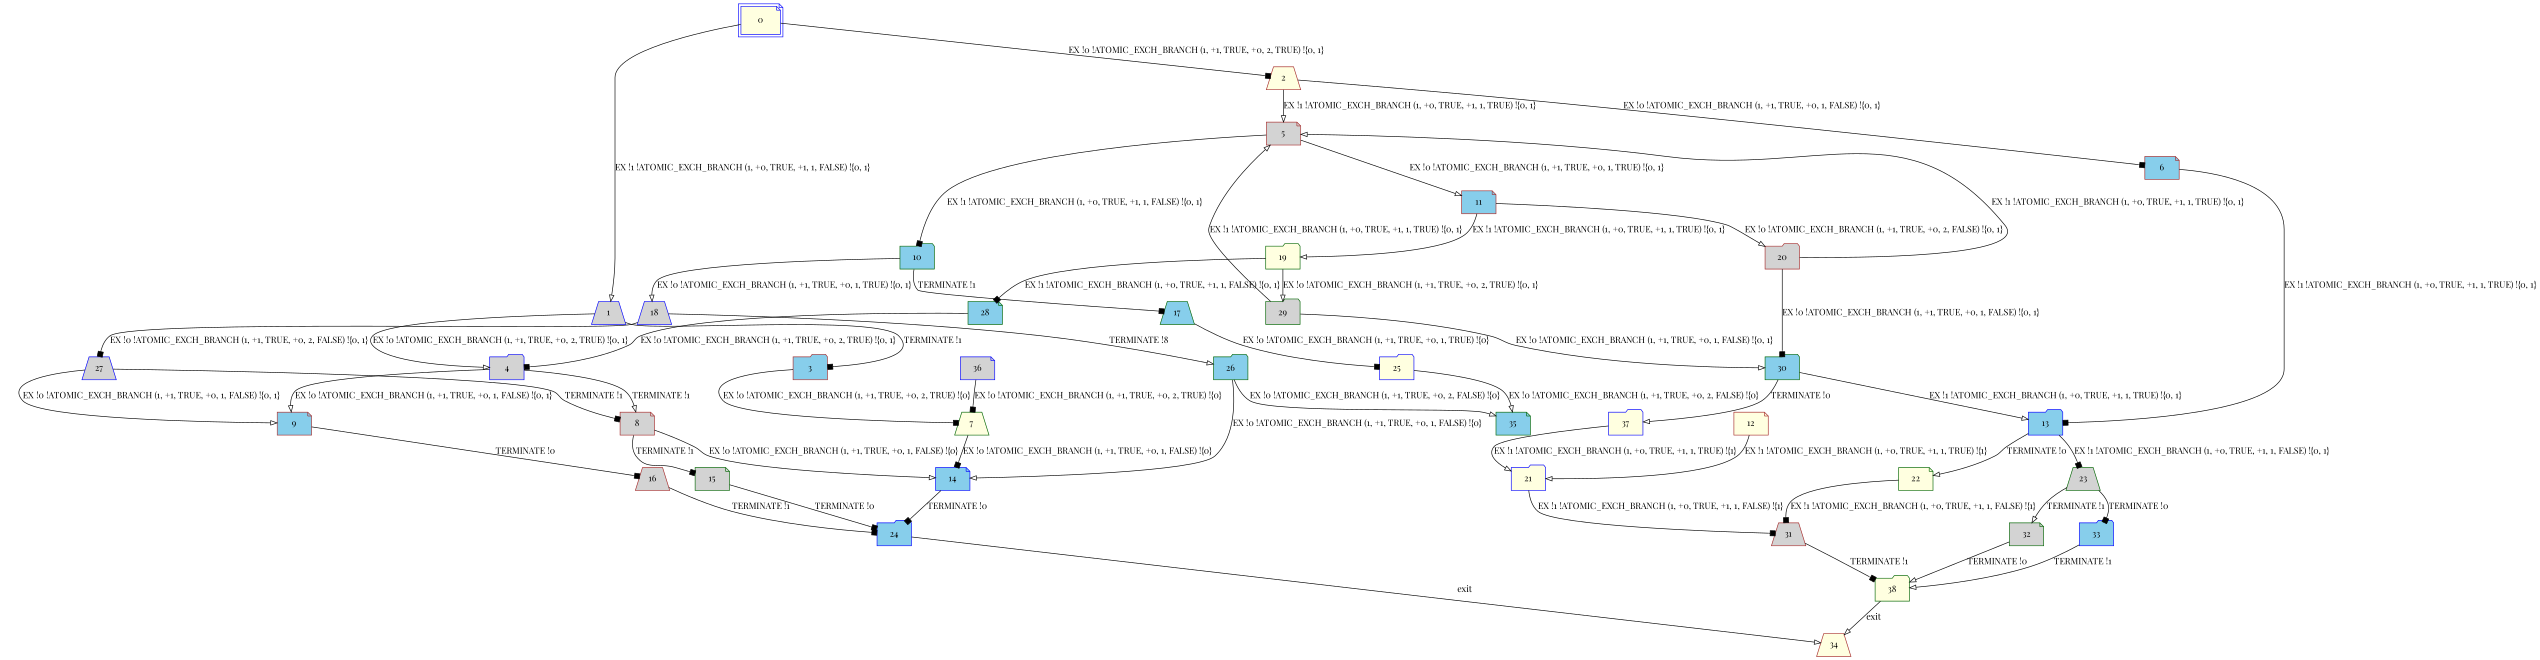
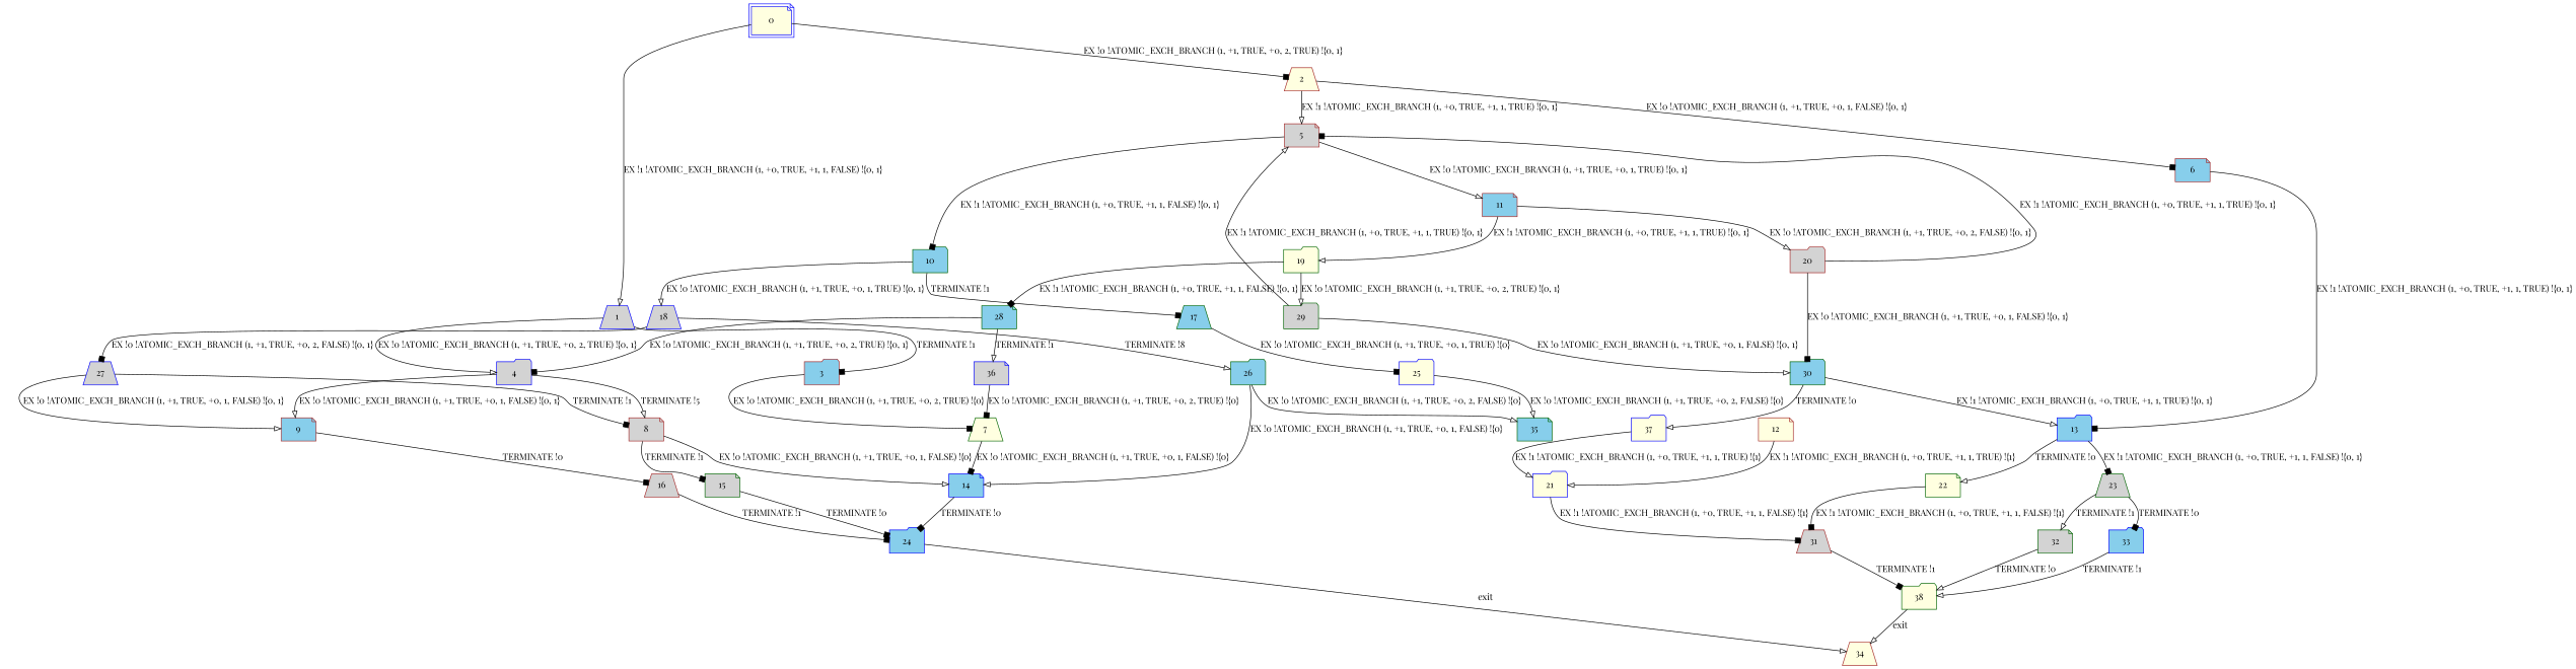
  digraph {
    fontname="Playfair Display"
    node [color=darkgreen fillcolor=lightgrey fontname="Playfair Display" shape=folder style=filled]
    edge [arrowhead=onormal fontname="Playfair Display"]
    0 [color=blue fillcolor=lightyellow peripheries=2 shape=note]
    1 [color=blue shape=trapezium]
    2 [color=brown fillcolor=lightyellow shape=trapezium]
    3 [color=brown fillcolor=skyblue]
    4 [color=blue]
    5 [color=brown shape=note]
    6 [color=brown fillcolor=skyblue shape=note]
    7 [fillcolor=lightyellow shape=trapezium]
    8 [color=brown shape=note]
    9 [color=brown fillcolor=skyblue shape=note]
    10 [fillcolor=skyblue]
    11 [color=brown fillcolor=skyblue shape=note]
    13 [color=blue fillcolor=skyblue]
    14 [color=blue fillcolor=skyblue shape=note]
    15 [shape=note]
    16 [color=brown shape=trapezium]
    17 [fillcolor=skyblue shape=trapezium]
    18 [color=blue shape=trapezium]
    19 [fillcolor=lightyellow]
    20 [color=brown]
    12 [color=brown fillcolor=lightyellow shape=note]
    21 [color=blue fillcolor=lightyellow]
    22 [fillcolor=lightyellow shape=note]
    23 [shape=trapezium]
    24 [color=blue fillcolor=skyblue]
    25 [color=blue fillcolor=lightyellow]
    26 [fillcolor=skyblue]
    27 [color=blue shape=trapezium]
    28 [fillcolor=skyblue shape=note]
    29
    30 [fillcolor=skyblue]
    31 [color=brown shape=trapezium]
    32 [shape=note]
    33 [color=blue fillcolor=skyblue]
    34 [color=brown fillcolor=lightyellow shape=trapezium]
    35 [fillcolor=skyblue shape=note]
    36 [color=blue shape=note]
    37 [color=blue fillcolor=lightyellow]
    38 [fillcolor=lightyellow]
    0 -> 1 [label="EX !1 !ATOMIC_EXCH_BRANCH (1, +0, TRUE, +1, 1, FALSE) !{0, 1}"]
    0 -> 2 [arrowhead=box label="EX !0 !ATOMIC_EXCH_BRANCH (1, +1, TRUE, +0, 2, TRUE) !{0, 1}"]
    1 -> 3 [arrowhead=box label="TERMINATE !1"]
    1 -> 4 [label="EX !0 !ATOMIC_EXCH_BRANCH (1, +1, TRUE, +0, 2, TRUE) !{0, 1}"]
    2 -> 5 [label="EX !1 !ATOMIC_EXCH_BRANCH (1, +0, TRUE, +1, 1, TRUE) !{0, 1}"]
    2 -> 6 [arrowhead=box label="EX !0 !ATOMIC_EXCH_BRANCH (1, +1, TRUE, +0, 1, FALSE) !{0, 1}"]
    3 -> 7 [arrowhead=box label="EX !0 !ATOMIC_EXCH_BRANCH (1, +1, TRUE, +0, 2, TRUE) !{0}"]
-   4 -> 8 [label="TERMINATE !1"]
+   4 -> 8 [label="TERMINATE !5"]
    4 -> 9 [label="EX !0 !ATOMIC_EXCH_BRANCH (1, +1, TRUE, +0, 1, FALSE) !{0, 1}"]
    5 -> 10 [arrowhead=box label="EX !1 !ATOMIC_EXCH_BRANCH (1, +0, TRUE, +1, 1, FALSE) !{0, 1}"]
    5 -> 11 [label="EX !0 !ATOMIC_EXCH_BRANCH (1, +1, TRUE, +0, 1, TRUE) !{0, 1}"]
    6 -> 13 [arrowhead=box label="EX !1 !ATOMIC_EXCH_BRANCH (1, +0, TRUE, +1, 1, TRUE) !{0, 1}"]
    7 -> 14 [arrowhead=box label="EX !0 !ATOMIC_EXCH_BRANCH (1, +1, TRUE, +0, 1, FALSE) !{0}"]
    8 -> 14 [label="EX !0 !ATOMIC_EXCH_BRANCH (1, +1, TRUE, +0, 1, FALSE) !{0}"]
    8 -> 15 [arrowhead=box label="TERMINATE !1"]
    9 -> 16 [arrowhead=box label="TERMINATE !0"]
    10 -> 17 [arrowhead=box label="TERMINATE !1"]
    10 -> 18 [label="EX !0 !ATOMIC_EXCH_BRANCH (1, +1, TRUE, +0, 1, TRUE) !{0, 1}"]
    11 -> 19 [label="EX !1 !ATOMIC_EXCH_BRANCH (1, +0, TRUE, +1, 1, TRUE) !{0, 1}"]
    11 -> 20 [label="EX !0 !ATOMIC_EXCH_BRANCH (1, +1, TRUE, +0, 2, FALSE) !{0, 1}"]
    13 -> 22 [label="TERMINATE !0"]
    13 -> 23 [arrowhead=box label="EX !1 !ATOMIC_EXCH_BRANCH (1, +0, TRUE, +1, 1, FALSE) !{0, 1}"]
    14 -> 24 [arrowhead=box label="TERMINATE !0"]
    15 -> 24 [arrowhead=box label="TERMINATE !0"]
    16 -> 24 [arrowhead=box label="TERMINATE !1"]
    17 -> 25 [arrowhead=box label="EX !0 !ATOMIC_EXCH_BRANCH (1, +1, TRUE, +0, 1, TRUE) !{0}"]
    18 -> 26 [label="TERMINATE !8"]
    18 -> 27 [arrowhead=box label="EX !0 !ATOMIC_EXCH_BRANCH (1, +1, TRUE, +0, 2, FALSE) !{0, 1}"]
    19 -> 28 [arrowhead=box label="EX !1 !ATOMIC_EXCH_BRANCH (1, +0, TRUE, +1, 1, FALSE) !{0, 1}"]
    19 -> 29 [label="EX !0 !ATOMIC_EXCH_BRANCH (1, +1, TRUE, +0, 2, TRUE) !{0, 1}"]
-   20 -> 5 [label="EX !1 !ATOMIC_EXCH_BRANCH (1, +0, TRUE, +1, 1, TRUE) !{0, 1}"]
+   20 -> 5 [arrowhead=box label="EX !1 !ATOMIC_EXCH_BRANCH (1, +0, TRUE, +1, 1, TRUE) !{0, 1}"]
    20 -> 30 [arrowhead=box label="EX !0 !ATOMIC_EXCH_BRANCH (1, +1, TRUE, +0, 1, FALSE) !{0, 1}"]
    12 -> 21 [label="EX !1 !ATOMIC_EXCH_BRANCH (1, +0, TRUE, +1, 1, TRUE) !{1}"]
    21 -> 31 [arrowhead=box label="EX !1 !ATOMIC_EXCH_BRANCH (1, +0, TRUE, +1, 1, FALSE) !{1}"]
    22 -> 31 [arrowhead=box label="EX !1 !ATOMIC_EXCH_BRANCH (1, +0, TRUE, +1, 1, FALSE) !{1}"]
    23 -> 32 [label="TERMINATE !1"]
    23 -> 33 [arrowhead=box label="TERMINATE !0"]
    24 -> 34 [label=exit]
    25 -> 35 [label="EX !0 !ATOMIC_EXCH_BRANCH (1, +1, TRUE, +0, 2, FALSE) !{0}"]
    26 -> 14 [label="EX !0 !ATOMIC_EXCH_BRANCH (1, +1, TRUE, +0, 1, FALSE) !{0}"]
    26 -> 35 [label="EX !0 !ATOMIC_EXCH_BRANCH (1, +1, TRUE, +0, 2, FALSE) !{0}"]
    27 -> 8 [arrowhead=box label="TERMINATE !1"]
    27 -> 9 [label="EX !0 !ATOMIC_EXCH_BRANCH (1, +1, TRUE, +0, 1, FALSE) !{0, 1}"]
    28 -> 4 [arrowhead=box label="EX !0 !ATOMIC_EXCH_BRANCH (1, +1, TRUE, +0, 2, TRUE) !{0, 1}"]
+   28 -> 36 [label="TERMINATE !1"]
    29 -> 5 [label="EX !1 !ATOMIC_EXCH_BRANCH (1, +0, TRUE, +1, 1, TRUE) !{0, 1}"]
    29 -> 30 [label="EX !0 !ATOMIC_EXCH_BRANCH (1, +1, TRUE, +0, 1, FALSE) !{0, 1}"]
    30 -> 13 [label="EX !1 !ATOMIC_EXCH_BRANCH (1, +0, TRUE, +1, 1, TRUE) !{0, 1}"]
    30 -> 37 [label="TERMINATE !0"]
    31 -> 38 [arrowhead=box label="TERMINATE !1"]
    32 -> 38 [label="TERMINATE !0"]
    33 -> 38 [label="TERMINATE !1"]
    36 -> 7 [arrowhead=box label="EX !0 !ATOMIC_EXCH_BRANCH (1, +1, TRUE, +0, 2, TRUE) !{0}"]
    37 -> 21 [label="EX !1 !ATOMIC_EXCH_BRANCH (1, +0, TRUE, +1, 1, TRUE) !{1}"]
    38 -> 34 [label=exit]
  }
